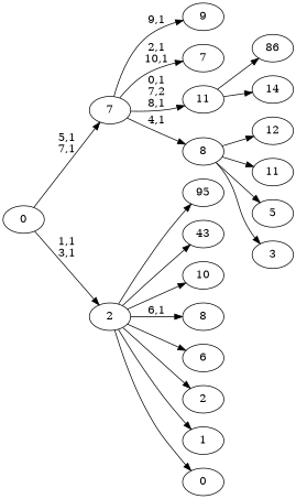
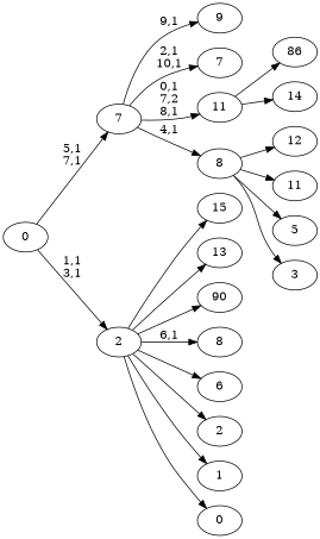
  digraph {
    rankdir=LR
    n1 [label=86]
-   n2 [label=95]
+   n2 [label=15]
    n3 [label=14]
-   n4 [label=43]
+   n4 [label=13]
    n5 [label=12]
    n6 [label=11]
-   n7 [label=10]
+   n7 [label=90]
    n8 [label=9]
    n9 [label=8]
    n10 [label=7]
    n11 [label=6]
    n12 [label=5]
    11
    n14 [label=3]
    8
    7
    n17 [label=2]
    n18 [label=1]
    n19 [label=0]
    2
    0
    11 -> n1
    11 -> n3
    8 -> n5
    8 -> n6
    8 -> n12
    8 -> n14
    7 -> n8 [label="9,1"]
    7 -> n10 [label="2,1\n10,1"]
    7 -> 11 [label="0,1\n7,2\n8,1"]
    7 -> 8 [label="4,1"]
    2 -> n2
    2 -> n4
    2 -> n7
    2 -> n9 [label="6,1"]
    2 -> n11
    2 -> n17
    2 -> n18
    2 -> n19
    0 -> 7 [label="5,1\n7,1"]
    0 -> 2 [label="1,1\n3,1"]
  }
